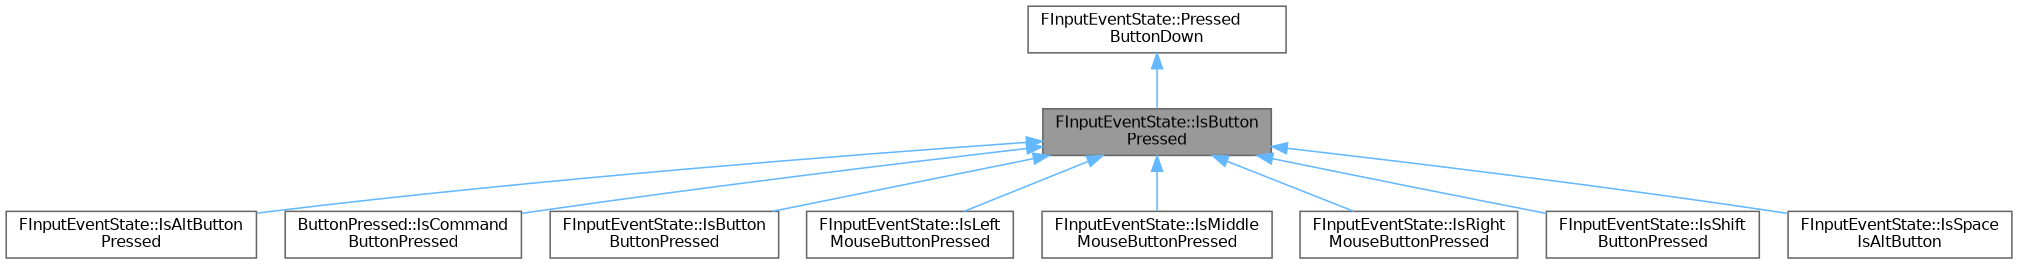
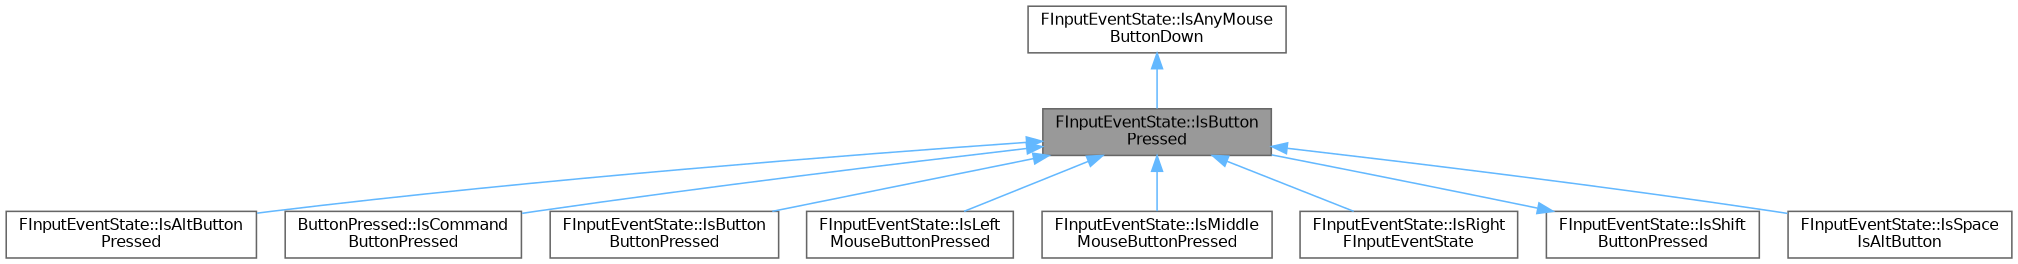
  digraph {
    rankdir=TB
    node [color=grey40 fillcolor=white fontname=Helvetica fontsize=10 shape=box style=filled]
    edge [color=steelblue1 dir=back fontname=Helvetica fontsize=10 labelfontname=Helvetica labelfontsize=10 style=solid]
    n1 [color=gray40 fillcolor=grey60 fontcolor=black height=0.2 label="FInputEventState::IsButton\lPressed" width=0.4]
    n2 [height=0.2 label="FInputEventState::IsAltButton\lPressed" width=0.4]
    n3 [height=0.2 label="ButtonPressed::IsCommand\lButtonPressed" width=0.4]
    n4 [height=0.2 label="FInputEventState::IsButton\lButtonPressed" width=0.4]
    n5 [height=0.2 label="FInputEventState::IsLeft\lMouseButtonPressed" width=0.4]
    n6 [height=0.2 label="FInputEventState::IsMiddle\lMouseButtonPressed" width=0.4]
-   n7 [height=0.2 label="FInputEventState::IsRight\lMouseButtonPressed" width=0.4]
+   n7 [height=0.2 label="FInputEventState::IsRight\lFInputEventState" width=0.4]
    n8 [height=0.2 label="FInputEventState::IsShift\lButtonPressed" width=0.4]
    n9 [height=0.2 label="FInputEventState::IsSpace\lIsAltButton" width=0.4]
-   n10 [height=0.2 label="FInputEventState::Pressed\lButtonDown" width=0.4]
+   n10 [height=0.2 label="FInputEventState::IsAnyMouse\lButtonDown" width=0.4]
    n1 -> n2
    n1 -> n3
    n1 -> n4
    n1 -> n5
    n1 -> n6
    n1 -> n7
-   n1 -> n8
+   n8 -> n1
    n1 -> n9
    n10 -> n1
  }
